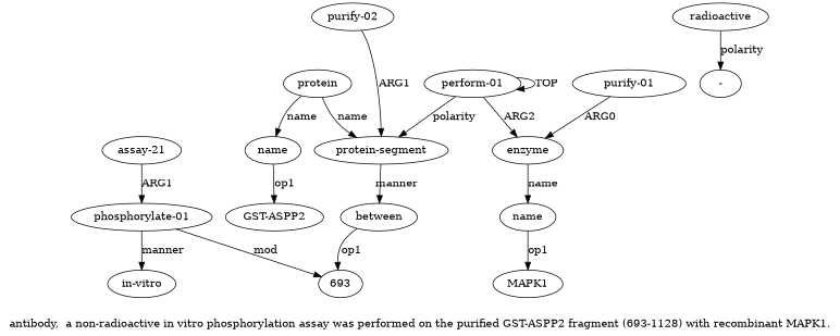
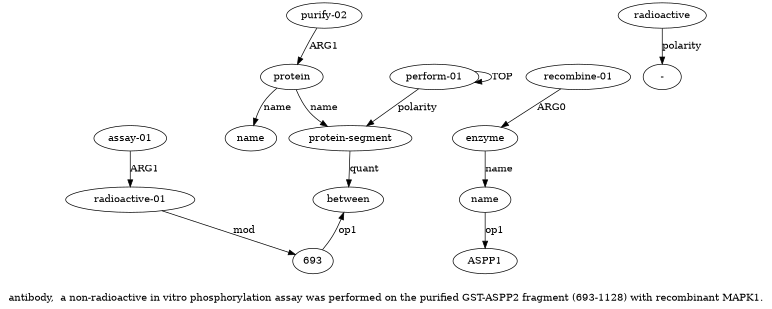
  digraph {
    label="antibody,  a non-radioactive in vitro phosphorylation assay was performed on the purified GST-ASPP2 fragment (693-1128) with recombinant MAPK1."
    node [color=black gold_ind=-1 gold_label=name test_ind=-1 test_label=name]
    edge [color=black gold_label=op1 test_label=op1]
-   n1 [gold_label="GST-ASPP2" label="GST-ASPP2" test_label="GST-ASPP2"]
    n2 [gold_ind=11 gold_label=between label=between test_ind=11 test_label=between]
    n3 [gold_label=693 label=693 test_label=693]
    n4 [gold_ind=10 label=name test_ind=10]
    n5 [gold_label="-" label="-" test_label="-"]
    n6 [gold_ind=12 gold_label="purify-01" label="purify-02" test_ind=12 test_label="purify-01"]
    n7 [gold_ind=8 gold_label="protein-segment" label="protein-segment" test_ind=8 test_label="protein-segment"]
-   n8 [gold_ind=1 gold_label="assay-01" label="assay-21" test_ind=1 test_label="assay-01"]
-   n9 [gold_ind=2 gold_label="phosphorylate-01" label="phosphorylate-01" test_ind=2 test_label="phosphorylate-01"]
-   n10 [gold_ind=3 gold_label="in-vitro" label="in-vitro" test_ind=3 test_label="in-vitro"]
+   n8 [gold_ind=1 gold_label="assay-01" label="assay-01" test_ind=1 test_label="assay-01"]
+   n9 [gold_ind=2 gold_label="phosphorylate-01" label="radioactive-01" test_ind=2 test_label="phosphorylate-01"]
    n11 [gold_ind=4 gold_label=radioactive label=radioactive test_ind=4 test_label=radioactive]
    n12 [gold_ind=0 gold_label="perform-01" label="perform-01" test_ind=0 test_label="perform-01"]
    n13 [gold_ind=5 gold_label=enzyme label=enzyme test_ind=5 test_label=enzyme]
    n14 [gold_ind=6 label=name test_ind=6]
-   n15 [gold_label=MAPK1 label=MAPK1 test_label=MAPK1]
-   n16 [gold_ind=7 gold_label="recombine-01" label="purify-01" test_ind=7 test_label="recombine-01"]
+   n15 [gold_label=MAPK1 label=ASPP1 test_label=MAPK1]
+   n16 [gold_ind=7 gold_label="recombine-01" label="recombine-01" test_ind=7 test_label="recombine-01"]
    n17 [gold_ind=9 gold_label=protein label=protein test_ind=9 test_label=protein]
-   n2 -> n3 [label=op1]
-   n4 -> n1 [label=op1]
-   n6 -> n7 [gold_label=ARG1 label=ARG1 test_label=ARG1]
-   n7 -> n2 [gold_label=quant label=manner test_label=quant]
+   n3 -> n2 [label=op1]
+   n6 -> n17 [gold_label=ARG1 label=ARG1 test_label=ARG1]
+   n7 -> n2 [gold_label=quant label=quant test_label=quant]
    n8 -> n9 [gold_label=ARG1 label=ARG1 test_label=ARG1]
    n9 -> n3 [gold_label=mod label=mod test_label=mod]
-   n9 -> n10 [gold_label=manner label=manner test_label=manner]
    n11 -> n5 [gold_label=polarity label=polarity test_label=polarity]
    n12 -> n7 [gold_label=location label=polarity test_label=location]
    n12 -> n12 [gold_label=TOP label=TOP test_label=TOP]
-   n12 -> n13 [gold_label=ARG2 label=ARG2 test_label=ARG2]
    n13 -> n14 [gold_label=name label=name test_label=name]
    n14 -> n15 [label=op1]
    n16 -> n13 [gold_label=ARG0 label=ARG0 test_label=ARG0]
    n17 -> n4 [gold_label=name label=name test_label=name]
    n17 -> n7 [gold_label=part label=name test_label=part]
  }
